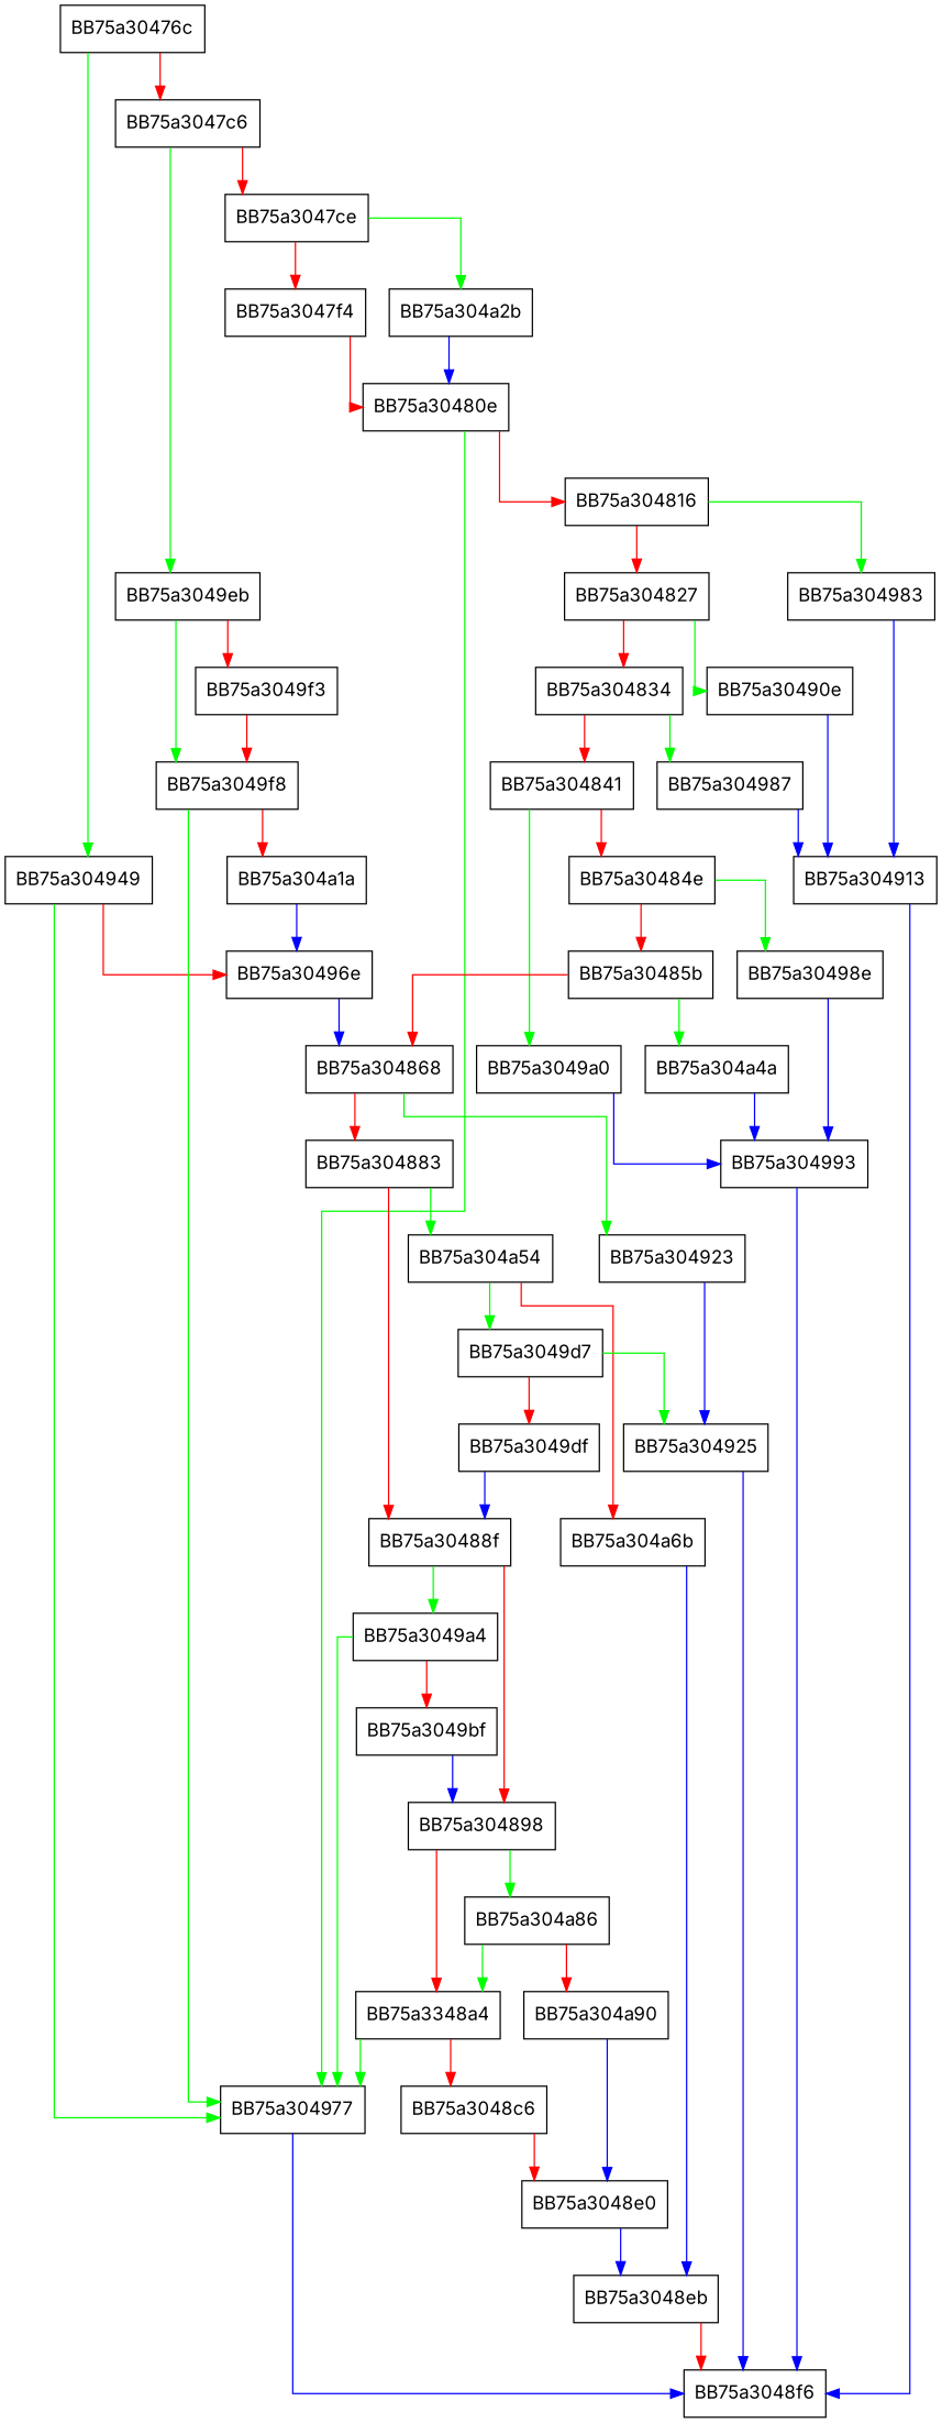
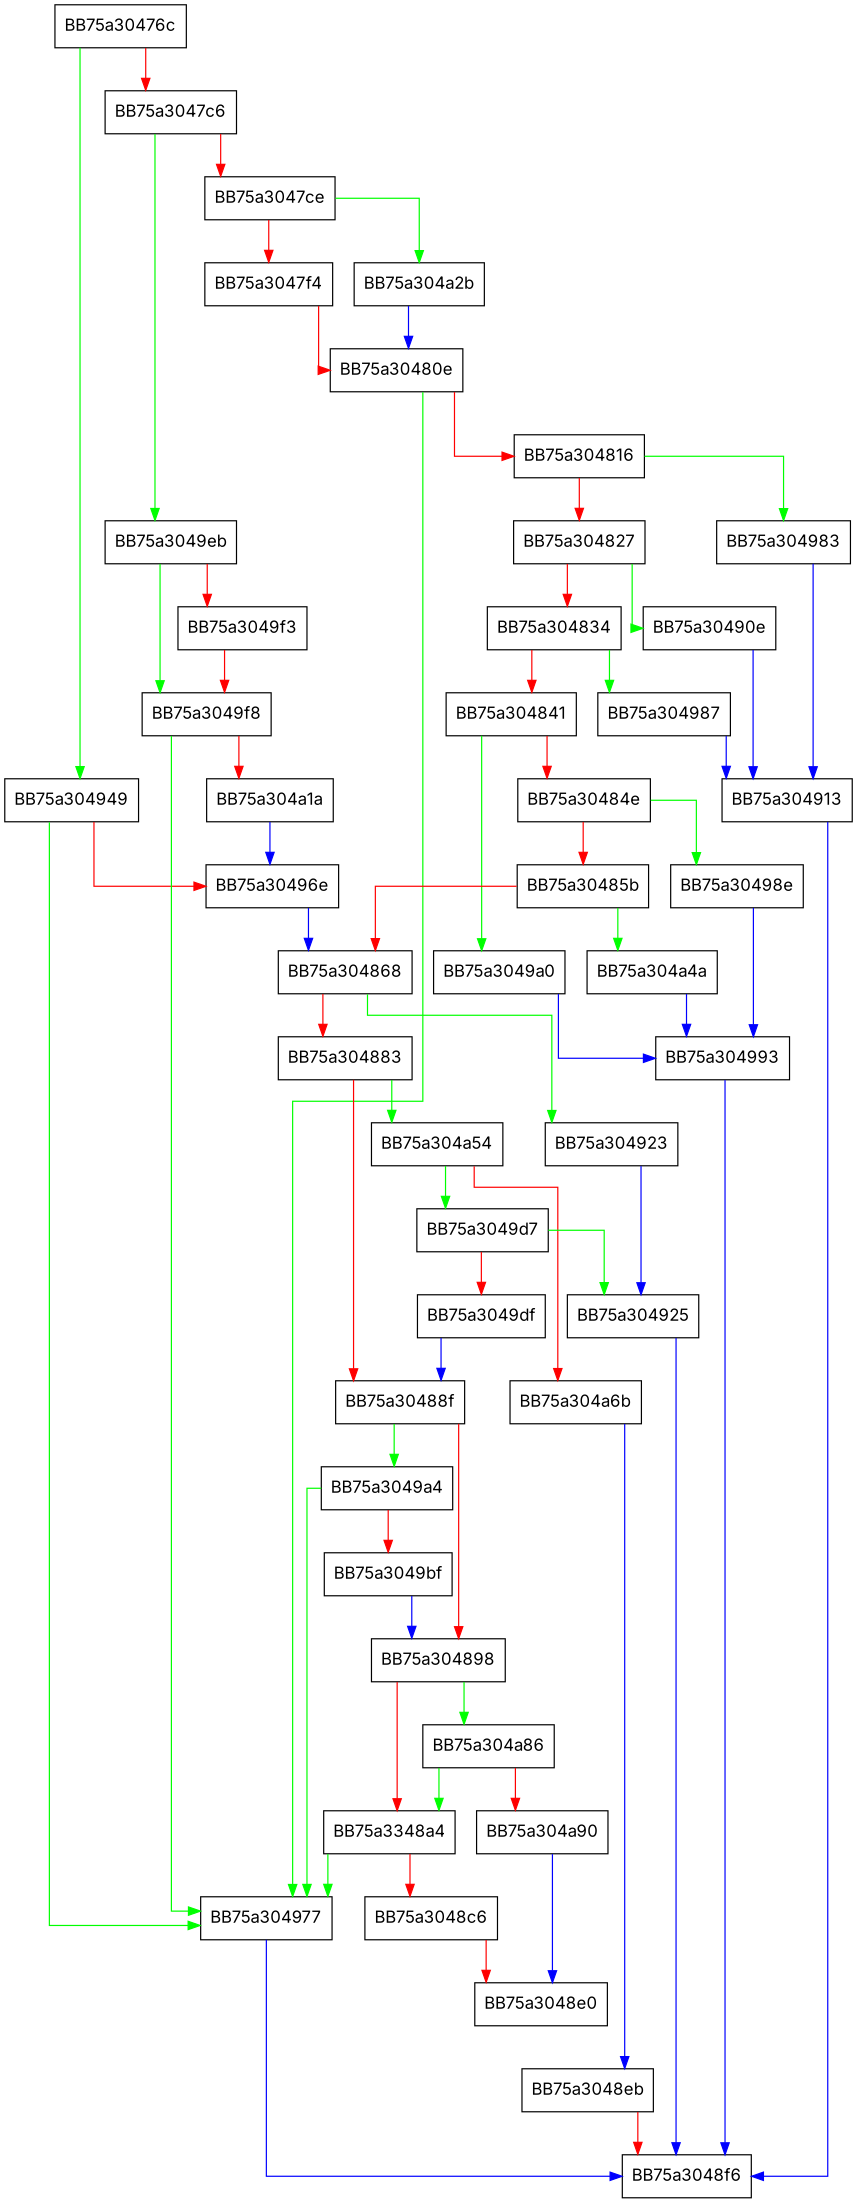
  digraph {
    fontname=Inter
    splines=ortho
    node [fontname=Inter shape=box]
    edge [color=red fontname=Inter]
    BB75a30476c
    BB75a304949
    BB75a3047c6
    BB75a304977
    BB75a30496e
    BB75a3049eb
    BB75a3047ce
    BB75a3048f6
    BB75a304868
    BB75a3049f8
    BB75a3049f3
    BB75a304a2b
    BB75a3047f4
    BB75a304a1a
    BB75a30480e
    BB75a304816
    BB75a304983
    BB75a304827
    BB75a304913
    BB75a30490e
    BB75a304834
    BB75a304987
    BB75a304841
    BB75a3049a0
    BB75a30484e
    BB75a304993
    BB75a30498e
    BB75a30485b
    BB75a304a4a
    BB75a304923
    BB75a304883
    BB75a304925
    BB75a304a54
    BB75a30488f
    BB75a3049d7
    BB75a304a6b
    BB75a3049a4
    BB75a304898
    BB75a3049df
    BB75a3048eb
    BB75a3049bf
    BB75a304a86
    n43 [label=BB75a3348a4]
    BB75a304a90
    BB75a3048c6
    BB75a3048e0
    BB75a30476c -> BB75a304949 [color=green]
    BB75a30476c -> BB75a3047c6
    BB75a304949 -> BB75a304977 [color=green]
    BB75a304949 -> BB75a30496e
    BB75a3047c6 -> BB75a3049eb [color=green]
    BB75a3047c6 -> BB75a3047ce
    BB75a304977 -> BB75a3048f6 [color=blue]
    BB75a30496e -> BB75a304868 [color=blue]
    BB75a3049eb -> BB75a3049f8 [color=green]
    BB75a3049eb -> BB75a3049f3
    BB75a3047ce -> BB75a304a2b [color=green]
    BB75a3047ce -> BB75a3047f4
    BB75a304868 -> BB75a304923 [color=green]
    BB75a304868 -> BB75a304883
    BB75a3049f8 -> BB75a304977 [color=green]
    BB75a3049f8 -> BB75a304a1a
    BB75a3049f3 -> BB75a3049f8
    BB75a304a2b -> BB75a30480e [color=blue]
    BB75a3047f4 -> BB75a30480e
    BB75a304a1a -> BB75a30496e [color=blue]
    BB75a30480e -> BB75a304977 [color=green]
    BB75a30480e -> BB75a304816
    BB75a304816 -> BB75a304983 [color=green]
    BB75a304816 -> BB75a304827
    BB75a304983 -> BB75a304913 [color=blue]
    BB75a304827 -> BB75a30490e [color=green]
    BB75a304827 -> BB75a304834
    BB75a304913 -> BB75a3048f6 [color=blue]
    BB75a30490e -> BB75a304913 [color=blue]
    BB75a304834 -> BB75a304987 [color=green]
    BB75a304834 -> BB75a304841
    BB75a304987 -> BB75a304913 [color=blue]
    BB75a304841 -> BB75a3049a0 [color=green]
    BB75a304841 -> BB75a30484e
    BB75a3049a0 -> BB75a304993 [color=blue]
    BB75a30484e -> BB75a30498e [color=green]
    BB75a30484e -> BB75a30485b
    BB75a304993 -> BB75a3048f6 [color=blue]
    BB75a30498e -> BB75a304993 [color=blue]
    BB75a30485b -> BB75a304868
    BB75a30485b -> BB75a304a4a [color=green]
    BB75a304a4a -> BB75a304993 [color=blue]
    BB75a304923 -> BB75a304925 [color=blue]
    BB75a304883 -> BB75a304a54 [color=green]
    BB75a304883 -> BB75a30488f
    BB75a304925 -> BB75a3048f6 [color=blue]
    BB75a304a54 -> BB75a3049d7 [color=green]
    BB75a304a54 -> BB75a304a6b
    BB75a30488f -> BB75a3049a4 [color=green]
    BB75a30488f -> BB75a304898
    BB75a3049d7 -> BB75a304925 [color=green]
    BB75a3049d7 -> BB75a3049df
    BB75a304a6b -> BB75a3048eb [color=blue]
    BB75a3049a4 -> BB75a304977 [color=green]
    BB75a3049a4 -> BB75a3049bf
    BB75a304898 -> BB75a304a86 [color=green]
    BB75a304898 -> n43
    BB75a3049df -> BB75a30488f [color=blue]
    BB75a3048eb -> BB75a3048f6
    BB75a3049bf -> BB75a304898 [color=blue]
    BB75a304a86 -> n43 [color=green]
    BB75a304a86 -> BB75a304a90
    n43 -> BB75a304977 [color=green]
    n43 -> BB75a3048c6
    BB75a304a90 -> BB75a3048e0 [color=blue]
    BB75a3048c6 -> BB75a3048e0
-   BB75a3048e0 -> BB75a3048eb [color=blue]
  }
